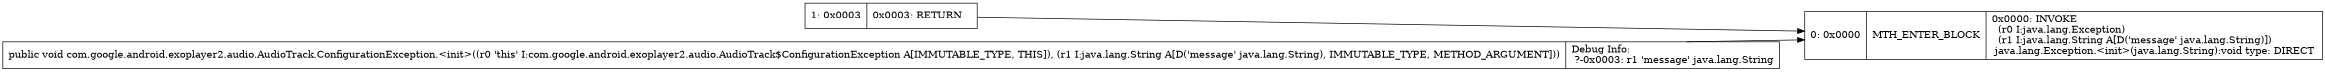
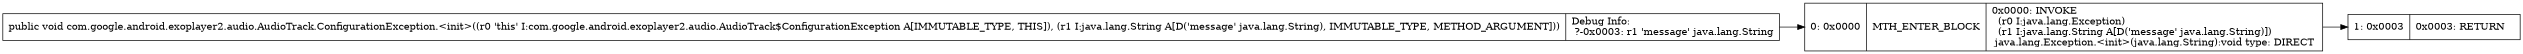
  digraph {
    rankdir=LR
    node [shape=record]
    n1 [label="{0\:\ 0x0000|MTH_ENTER_BLOCK\l|0x0000: INVOKE  \l  (r0 I:java.lang.Exception)\l  (r1 I:java.lang.String A[D('message' java.lang.String)])\l java.lang.Exception.\<init\>(java.lang.String):void type: DIRECT \l}"]
    n2 [label="{1\:\ 0x0003|0x0003: RETURN   \l}"]
    n3 [label="{public void com.google.android.exoplayer2.audio.AudioTrack.ConfigurationException.\<init\>((r0 'this' I:com.google.android.exoplayer2.audio.AudioTrack$ConfigurationException A[IMMUTABLE_TYPE, THIS]), (r1 I:java.lang.String A[D('message' java.lang.String), IMMUTABLE_TYPE, METHOD_ARGUMENT]))  | Debug Info:\l  ?\-0x0003: r1 'message' java.lang.String\l}"]
-   n2 -> n1
+   n1 -> n2
    n3 -> n1
  }
